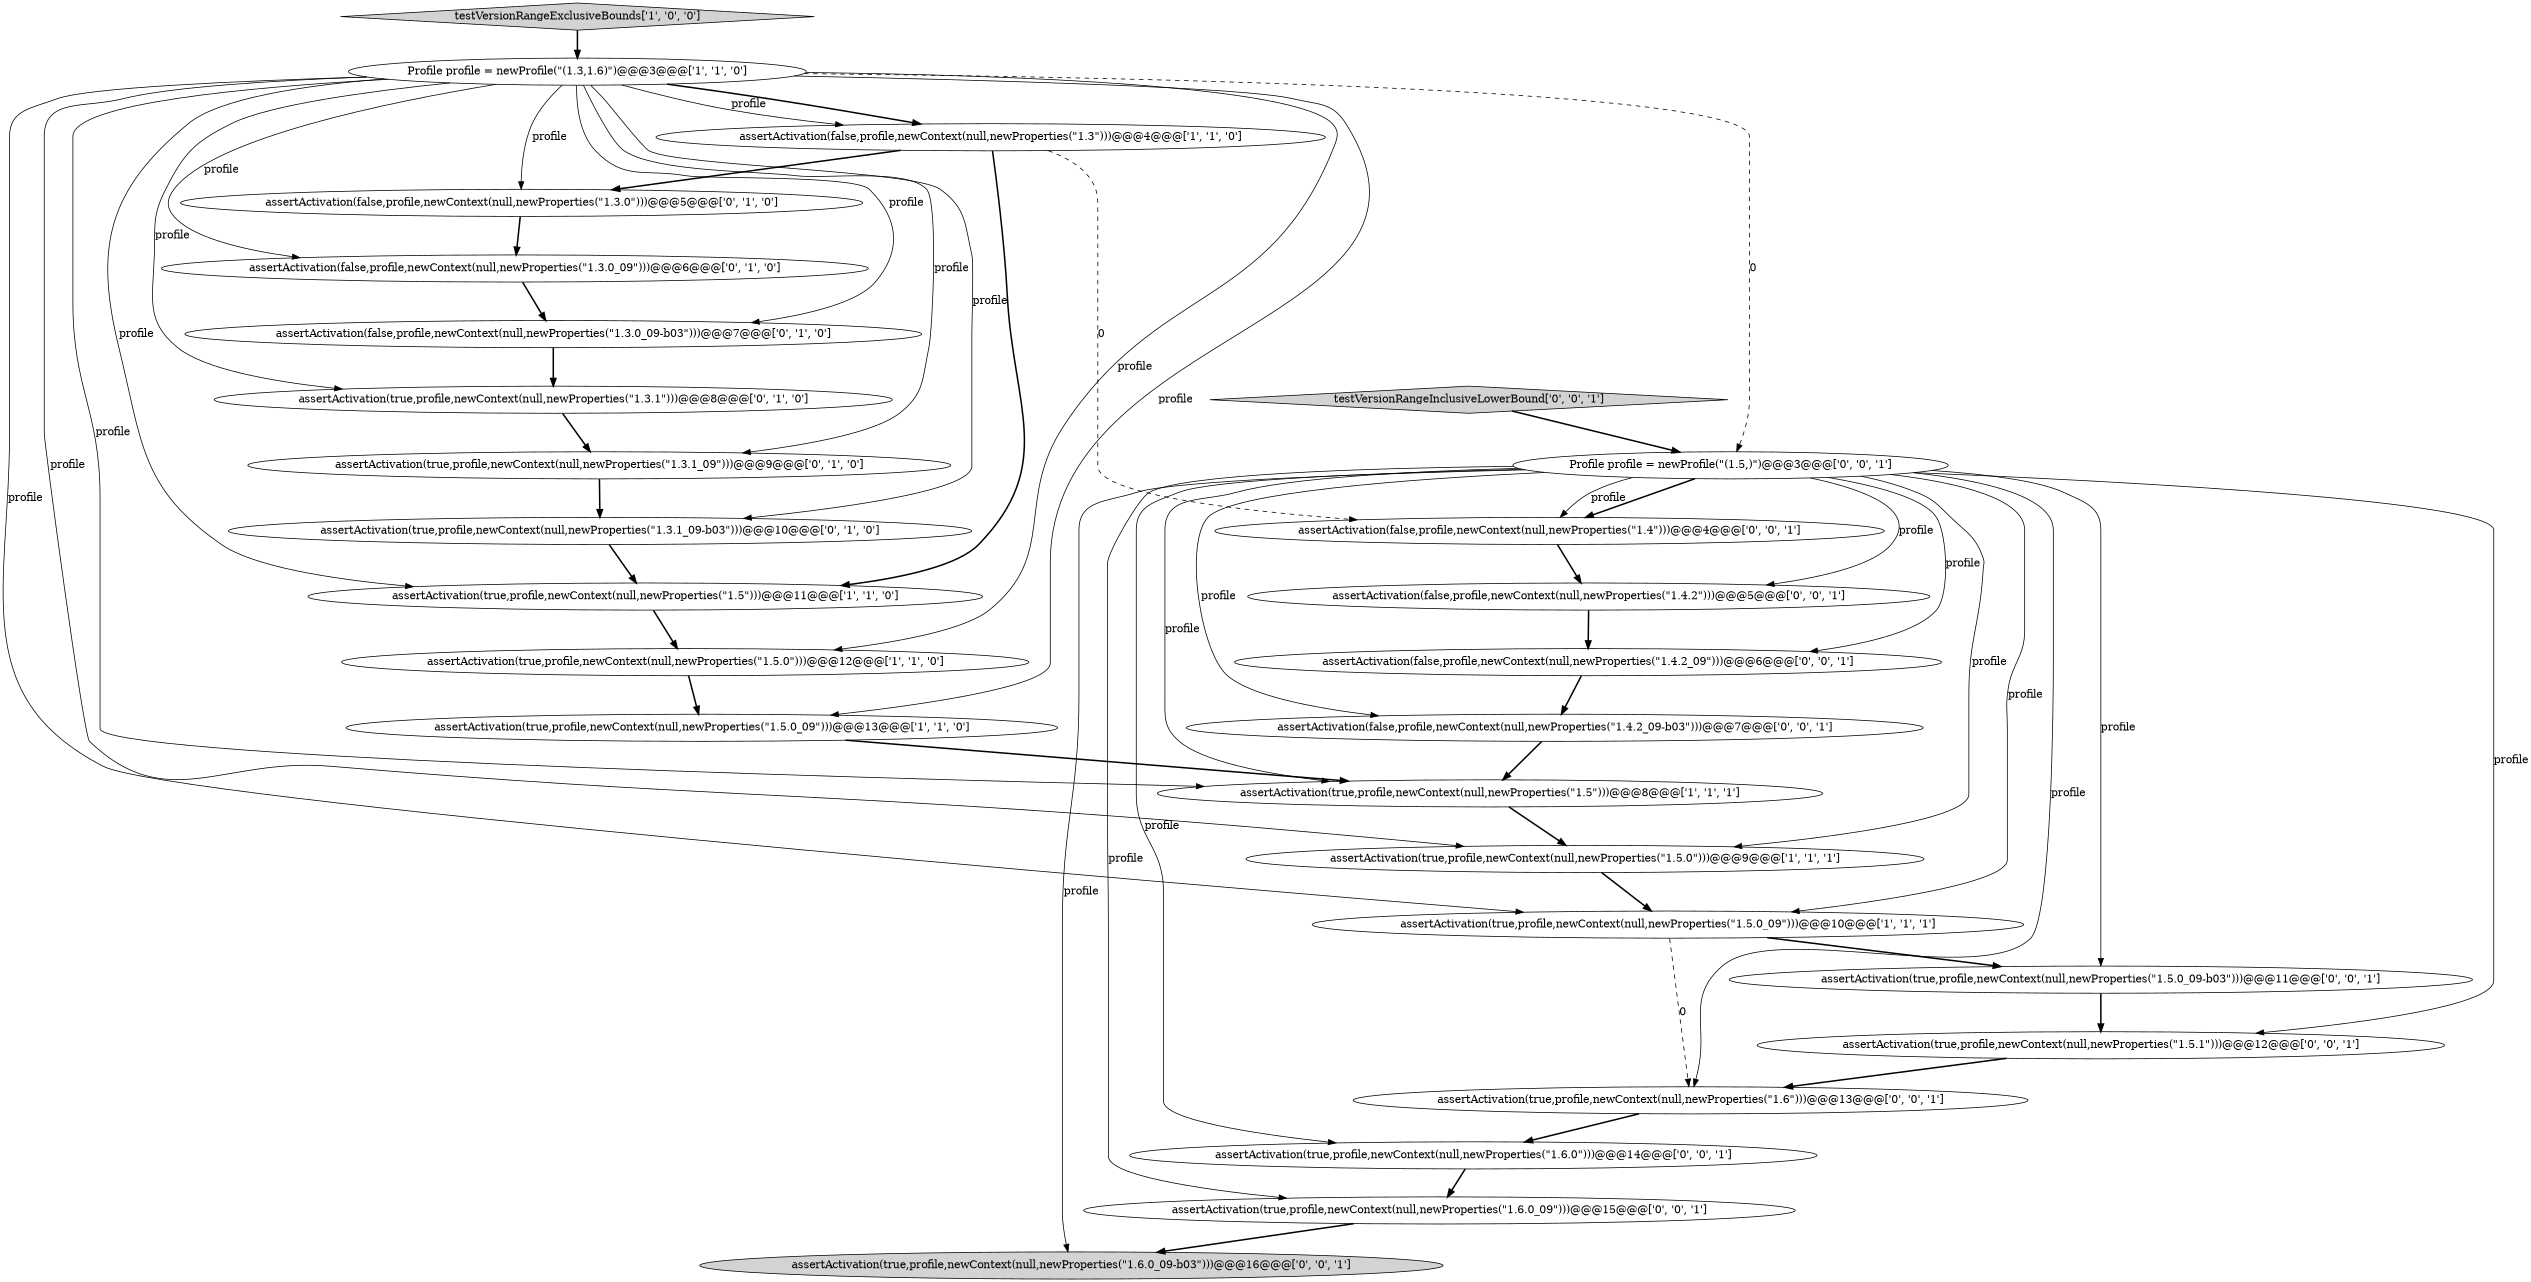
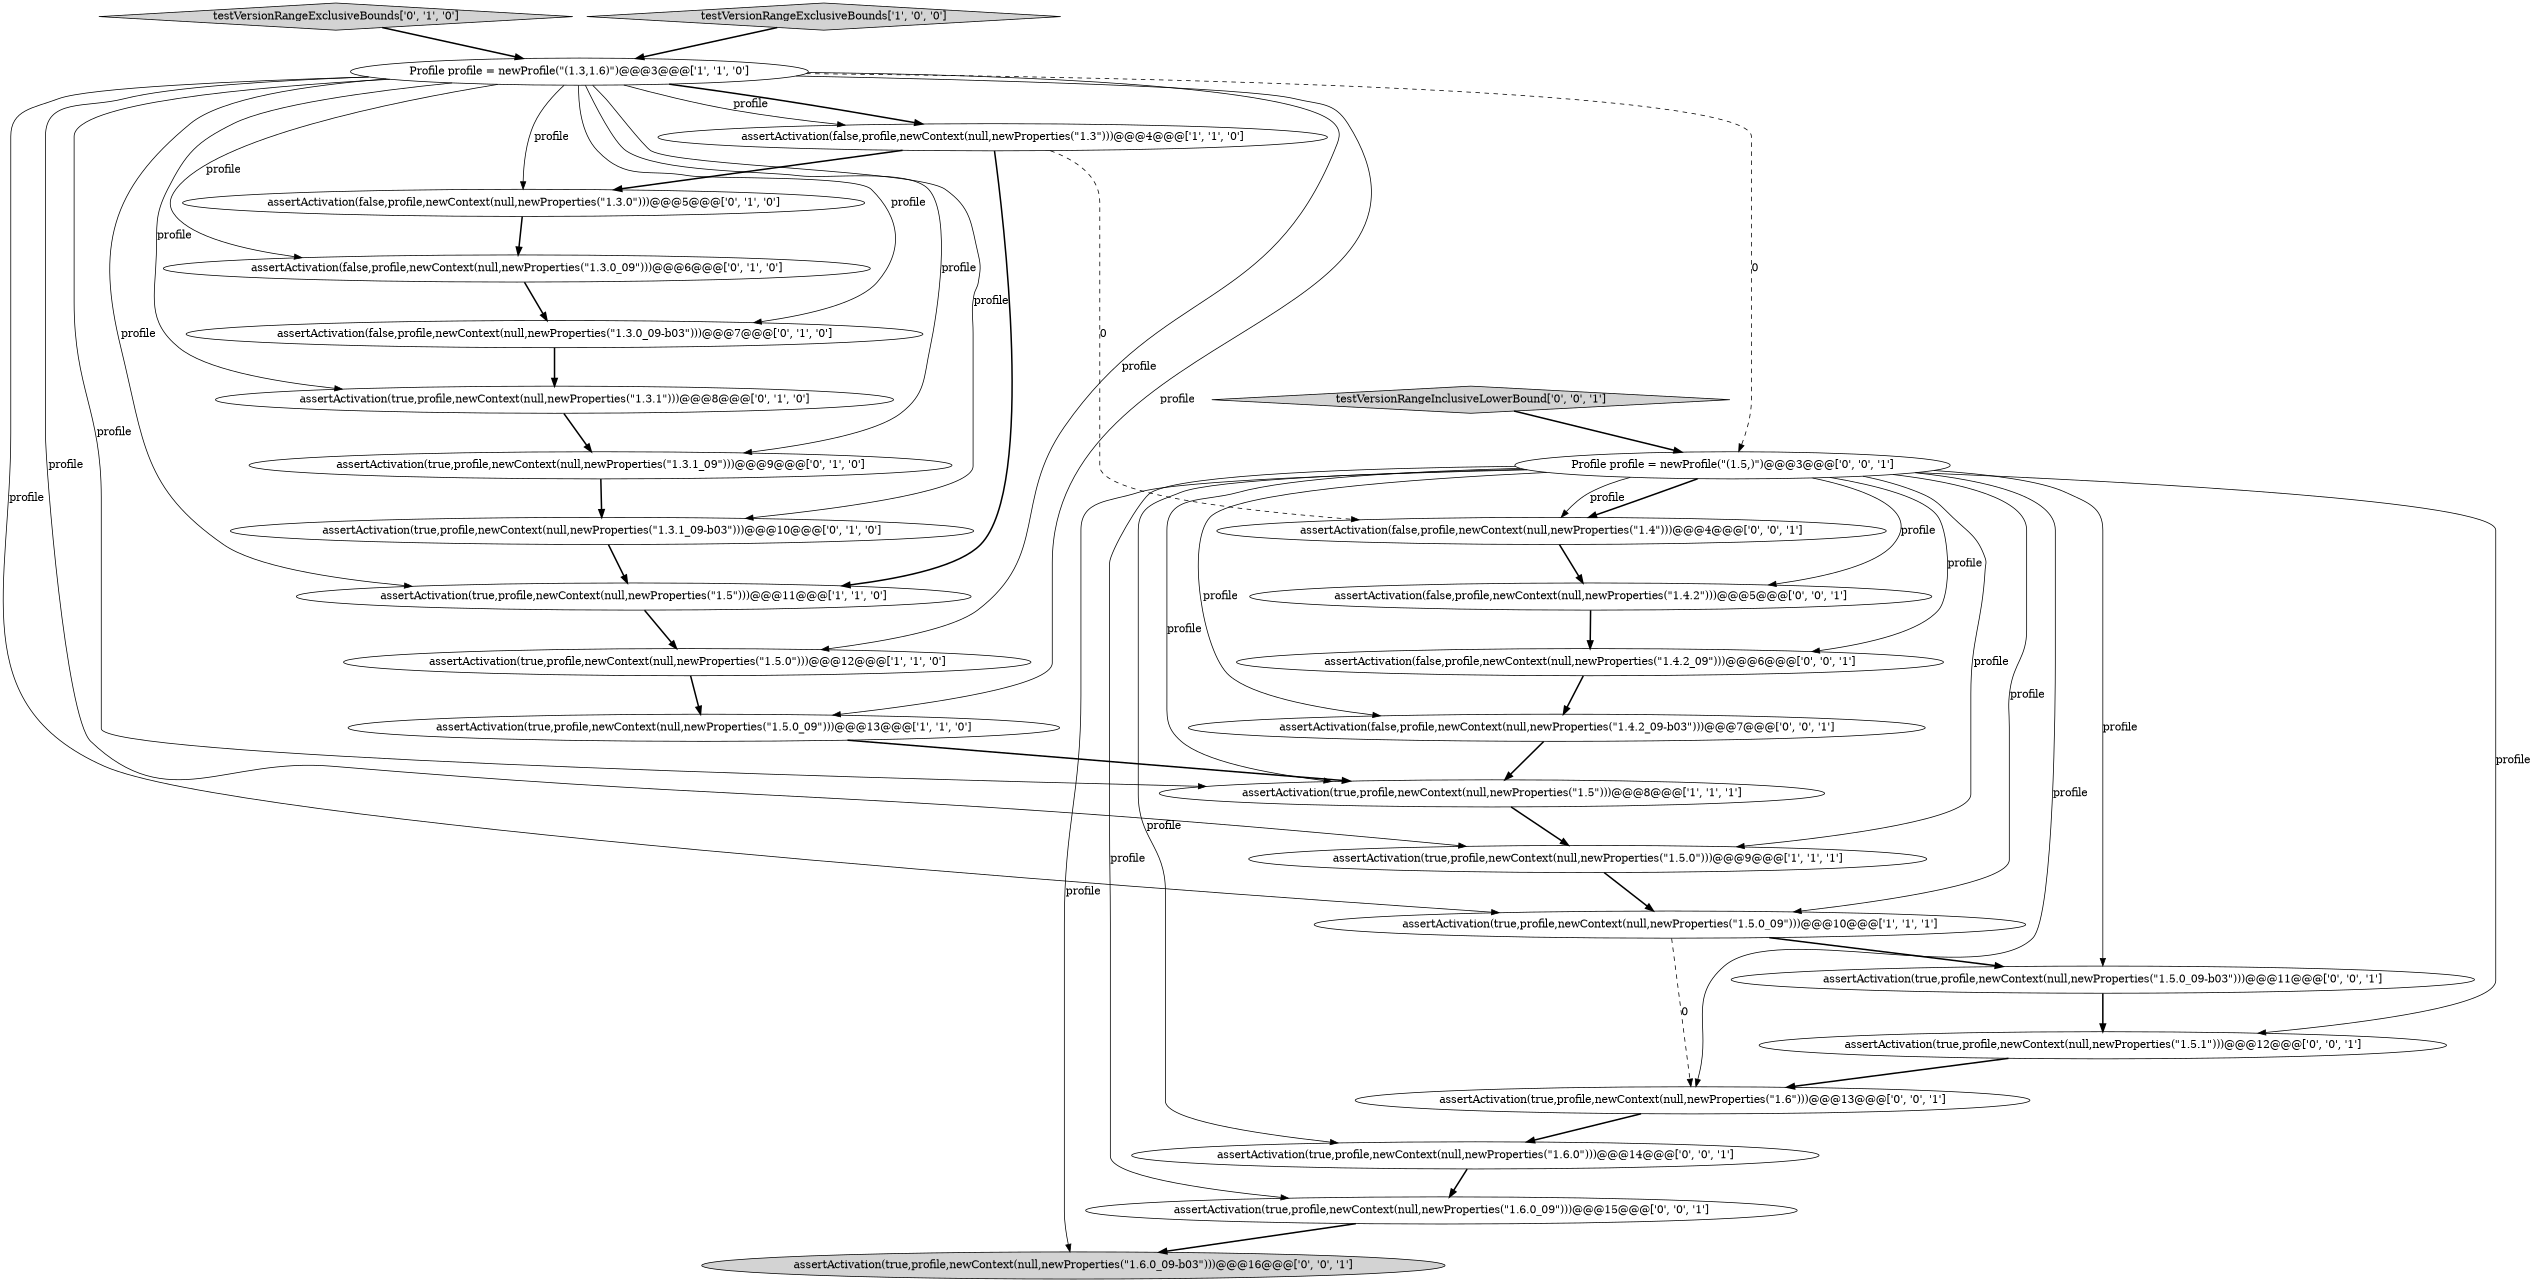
  digraph {
    node [fillcolor=white shape=ellipse style=filled]
    edge [style=bold]
    n1 [label="assertActivation(false,profile,newContext(null,newProperties(\"1.4.2\")))@@@5@@@['0', '0', '1']"]
    n2 [label="assertActivation(false,profile,newContext(null,newProperties(\"1.4.2_09\")))@@@6@@@['0', '0', '1']"]
    n3 [label="assertActivation(true,profile,newContext(null,newProperties(\"1.5.0\")))@@@9@@@['1', '1', '1']"]
    n4 [label="assertActivation(true,profile,newContext(null,newProperties(\"1.5.0_09\")))@@@10@@@['1', '1', '1']"]
+   n5 [fillcolor=lightgray label="testVersionRangeExclusiveBounds['0', '1', '0']" shape=diamond]
    n6 [label="Profile profile = newProfile(\"(1.3,1.6)\")@@@3@@@['1', '1', '0']"]
    n7 [label="assertActivation(false,profile,newContext(null,newProperties(\"1.4.2_09-b03\")))@@@7@@@['0', '0', '1']"]
    n8 [label="assertActivation(true,profile,newContext(null,newProperties(\"1.5\")))@@@8@@@['1', '1', '1']"]
    n9 [label="assertActivation(true,profile,newContext(null,newProperties(\"1.5.0\")))@@@12@@@['1', '1', '0']"]
    n10 [label="assertActivation(true,profile,newContext(null,newProperties(\"1.5.0_09\")))@@@13@@@['1', '1', '0']"]
    n11 [label="assertActivation(true,profile,newContext(null,newProperties(\"1.6\")))@@@13@@@['0', '0', '1']"]
    n12 [label="assertActivation(true,profile,newContext(null,newProperties(\"1.6.0\")))@@@14@@@['0', '0', '1']"]
    n13 [label="assertActivation(true,profile,newContext(null,newProperties(\"1.5.0_09-b03\")))@@@11@@@['0', '0', '1']"]
    n14 [label="assertActivation(true,profile,newContext(null,newProperties(\"1.3.1_09-b03\")))@@@10@@@['0', '1', '0']"]
    n15 [label="assertActivation(true,profile,newContext(null,newProperties(\"1.5\")))@@@11@@@['1', '1', '0']"]
    n16 [label="assertActivation(true,profile,newContext(null,newProperties(\"1.6.0_09\")))@@@15@@@['0', '0', '1']"]
    n17 [fillcolor=lightgray label="assertActivation(true,profile,newContext(null,newProperties(\"1.6.0_09-b03\")))@@@16@@@['0', '0', '1']"]
    n18 [label="assertActivation(true,profile,newContext(null,newProperties(\"1.5.1\")))@@@12@@@['0', '0', '1']"]
    n19 [fillcolor=lightgray label="testVersionRangeInclusiveLowerBound['0', '0', '1']" shape=diamond]
    n20 [label="Profile profile = newProfile(\"(1.5,)\")@@@3@@@['0', '0', '1']"]
    n21 [label="assertActivation(true,profile,newContext(null,newProperties(\"1.3.1_09\")))@@@9@@@['0', '1', '0']"]
    n22 [label="assertActivation(true,profile,newContext(null,newProperties(\"1.3.1\")))@@@8@@@['0', '1', '0']"]
    n23 [label="assertActivation(false,profile,newContext(null,newProperties(\"1.3.0\")))@@@5@@@['0', '1', '0']"]
    n24 [label="assertActivation(false,profile,newContext(null,newProperties(\"1.3.0_09\")))@@@6@@@['0', '1', '0']"]
    n25 [label="assertActivation(false,profile,newContext(null,newProperties(\"1.3.0_09-b03\")))@@@7@@@['0', '1', '0']"]
    n26 [label="assertActivation(false,profile,newContext(null,newProperties(\"1.3\")))@@@4@@@['1', '1', '0']"]
    n27 [label="assertActivation(false,profile,newContext(null,newProperties(\"1.4\")))@@@4@@@['0', '0', '1']"]
    n28 [fillcolor=lightgray label="testVersionRangeExclusiveBounds['1', '0', '0']" shape=diamond]
    n1 -> n2
    n2 -> n7
    n3 -> n4
    n4 -> n11 [label=0 style=dashed]
    n4 -> n13
+   n5 -> n6
    n6 -> n3 [label=profile style=solid]
    n6 -> n4 [label=profile style=solid]
    n6 -> n8 [label=profile style=solid]
    n6 -> n9 [label=profile style=solid]
    n6 -> n10 [label=profile style=solid]
    n6 -> n14 [label=profile style=solid]
    n6 -> n15 [label=profile style=solid]
    n6 -> n20 [label=0 style=dashed]
    n6 -> n21 [label=profile style=solid]
    n6 -> n22 [label=profile style=solid]
    n6 -> n23 [label=profile style=solid]
    n6 -> n24 [label=profile style=solid]
    n6 -> n25 [label=profile style=solid]
    n6 -> n26
    n6 -> n26 [label=profile style=solid]
    n7 -> n8
    n8 -> n3
    n9 -> n10
    n10 -> n8
    n11 -> n12
    n12 -> n16
    n13 -> n18
    n14 -> n15
    n15 -> n9
    n16 -> n17
    n18 -> n11
    n19 -> n20
    n20 -> n1 [label=profile style=solid]
    n20 -> n2 [label=profile style=solid]
    n20 -> n3 [label=profile style=solid]
    n20 -> n4 [label=profile style=solid]
    n20 -> n7 [label=profile style=solid]
    n20 -> n8 [label=profile style=solid]
    n20 -> n11 [label=profile style=solid]
    n20 -> n12 [label=profile style=solid]
    n20 -> n13 [label=profile style=solid]
    n20 -> n16 [label=profile style=solid]
    n20 -> n17 [label=profile style=solid]
    n20 -> n18 [label=profile style=solid]
    n20 -> n27
    n20 -> n27 [label=profile style=solid]
    n21 -> n14
    n22 -> n21
    n23 -> n24
    n24 -> n25
    n25 -> n22
    n26 -> n15
    n26 -> n23
    n26 -> n27 [label=0 style=dashed]
    n27 -> n1
    n28 -> n6
  }
